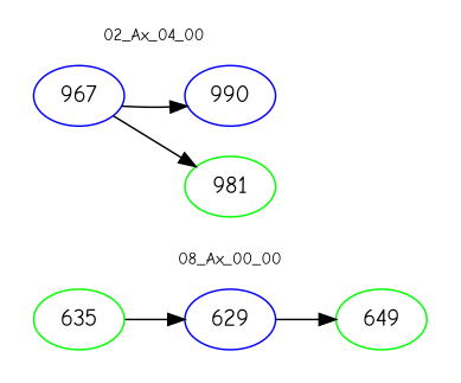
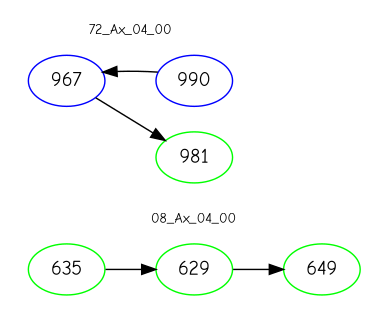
  digraph {
    fontname="Comic Neue"
    rankdir=LR
    node [color=green fontname="Comic Neue"]
    edge [color=black fontname="Comic Neue"]
    n1 [label=635]
-   n2 [color=blue label=629]
+   n2 [label=629]
    n3 [label=649]
    n4 [label=981]
    n5 [color=blue label=967]
    n6 [color=blue label=990]
    subgraph cluster_1 {
      color=white
      fontsize=10
-     label="08_Ax_00_00"
+     label="08_Ax_04_00"
      n1
      n2
      n3
    }
    subgraph cluster_2 {
      color=white
      fontsize=10
-     label="02_Ax_04_00"
+     label="72_Ax_04_00"
      n4
      n5
      n6
    }
    n1 -> n2
    n2 -> n3
    n5 -> n4
-   n5 -> n6
+   n6 -> n5
  }
